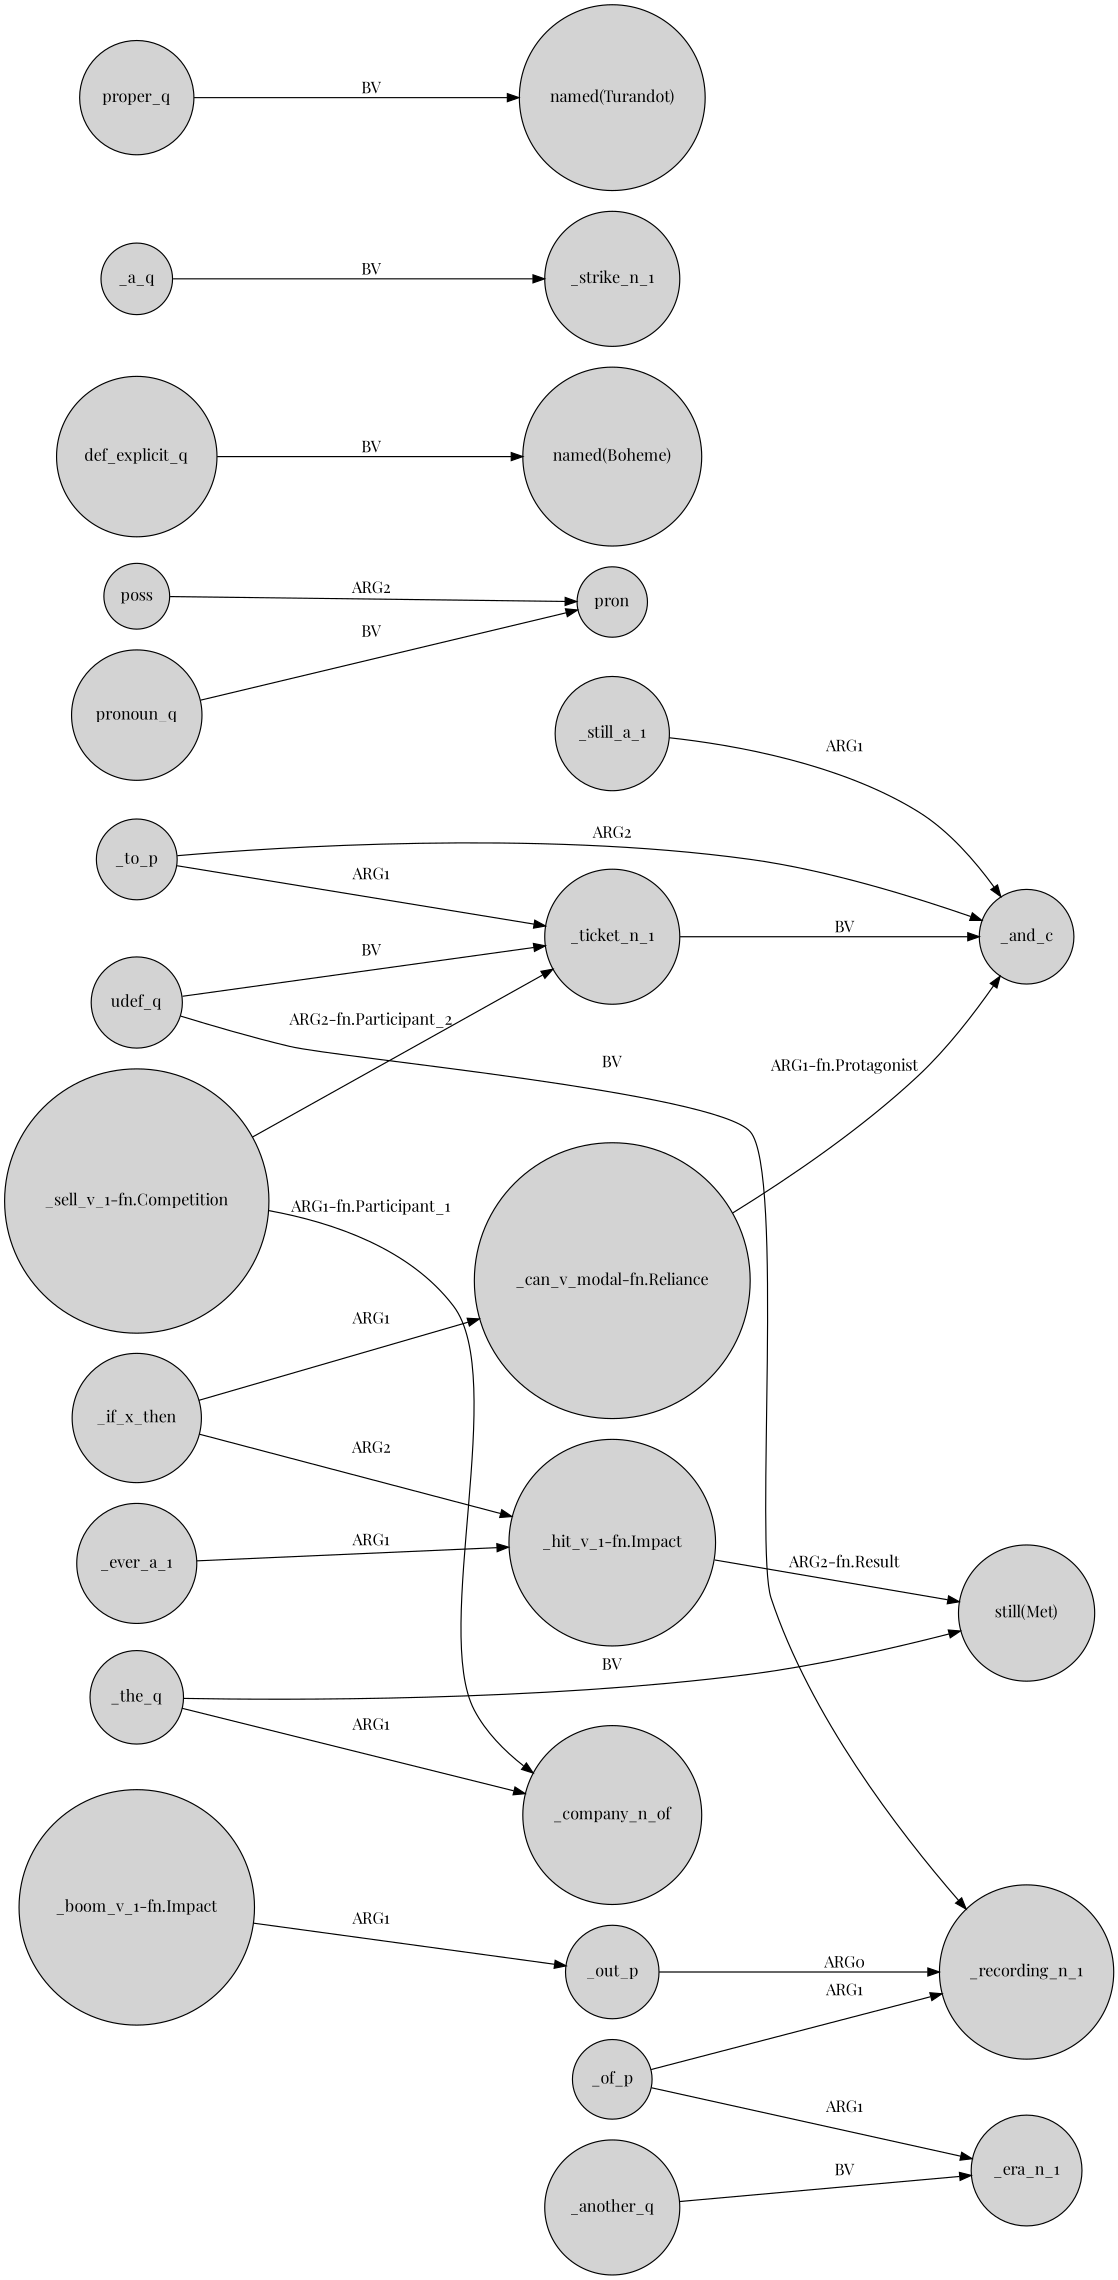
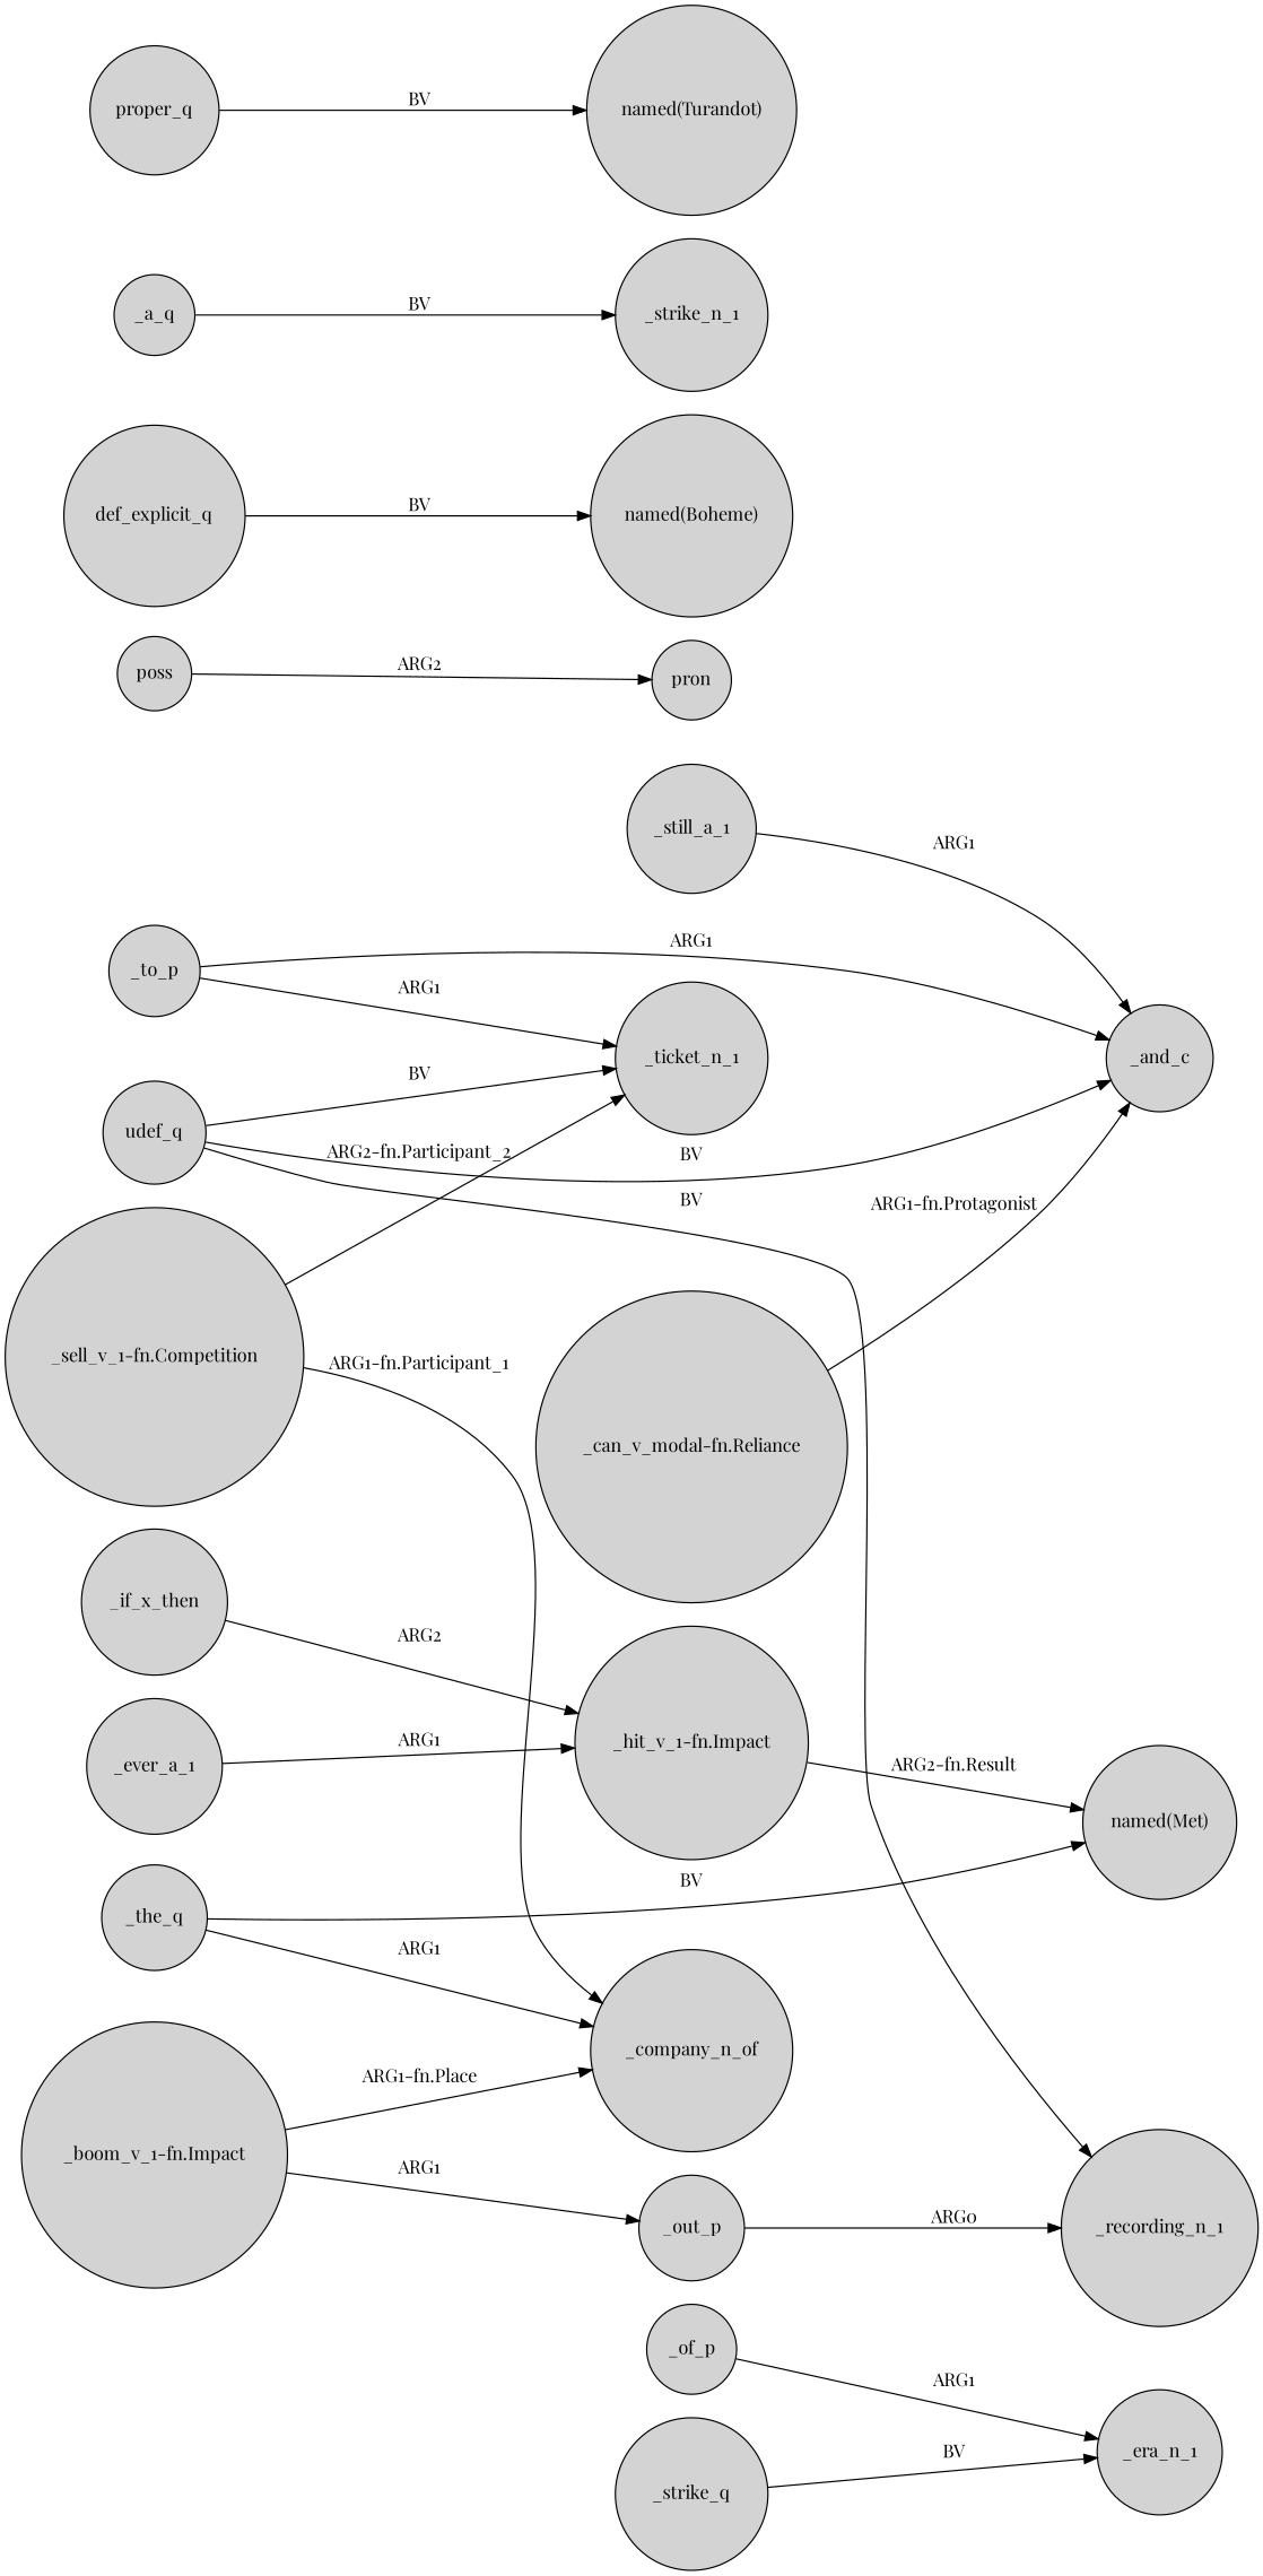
  digraph {
    fontname="Playfair Display"
    rankdir=LR
    node [fontname="Playfair Display" shape=circle style=filled]
    edge [fontname="Playfair Display"]
    _out_p
    _recording_n_1
    "_boom_v_1-fn.Impact"
    _company_n_of
    _to_p
    _ticket_n_1
    _and_c
    udef_q
    "_sell_v_1-fn.Competition"
    "_can_v_modal-fn.Reliance"
    _if_x_then
    "_hit_v_1-fn.Impact"
-   "named(Met)" [label="still(Met)"]
+   "named(Met)"
    poss
    pron
    _of_p
    _era_n_1
-   pronoun_q
    def_explicit_q
    "named(Boheme)"
    _still_a_1
-   _another_q
+   _another_q [label=_strike_q]
    _the_q
    _ever_a_1
    _a_q
    _strike_n_1
    proper_q
    "named(Turandot)"
    _out_p -> _recording_n_1 [label=ARG0]
    "_boom_v_1-fn.Impact" -> _out_p [label=ARG1]
+   "_boom_v_1-fn.Impact" -> _company_n_of [label="ARG1-fn.Place"]
    _to_p -> _ticket_n_1 [label=ARG1]
-   _to_p -> _and_c [label=ARG2]
+   _to_p -> _and_c [label=ARG1]
    udef_q -> _recording_n_1 [label=BV]
    udef_q -> _ticket_n_1 [label=BV]
-   _ticket_n_1 -> _and_c [label=BV]
+   udef_q -> _and_c [label=BV]
    "_sell_v_1-fn.Competition" -> _company_n_of [label="ARG1-fn.Participant_1"]
    "_sell_v_1-fn.Competition" -> _ticket_n_1 [label="ARG2-fn.Participant_2"]
    "_can_v_modal-fn.Reliance" -> _and_c [label="ARG1-fn.Protagonist"]
-   _if_x_then -> "_can_v_modal-fn.Reliance" [label=ARG1]
    _if_x_then -> "_hit_v_1-fn.Impact" [label=ARG2]
    "_hit_v_1-fn.Impact" -> "named(Met)" [label="ARG2-fn.Result"]
    poss -> pron [label=ARG2]
-   _of_p -> _recording_n_1 [label=ARG1]
    _of_p -> _era_n_1 [label=ARG1]
-   pronoun_q -> pron [label=BV]
    def_explicit_q -> "named(Boheme)" [label=BV]
    _still_a_1 -> _and_c [label=ARG1]
    _another_q -> _era_n_1 [label=BV]
    _the_q -> _company_n_of [label=ARG1]
    _the_q -> "named(Met)" [label=BV]
    _ever_a_1 -> "_hit_v_1-fn.Impact" [label=ARG1]
    _a_q -> _strike_n_1 [label=BV]
    proper_q -> "named(Turandot)" [label=BV]
  }
